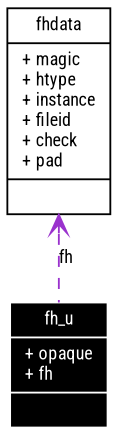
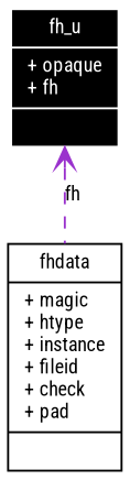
  digraph {
    fontname="Roboto Condensed"
    node [fontname="Roboto Condensed" fontsize=10 shape=record]
    n1 [color=white fillcolor=black fontcolor=white height=0.2 label="{fh_u\n|+ opaque\l+ fh\l|}" style=filled width=0.4]
    n2 [color=black height=0.2 label="{fhdata\n|+ magic\l+ htype\l+ instance\l+ fileid\l+ check\l+ pad\l|}" width=0.4]
-   n2 -> n1 [arrowtail=open color=darkorchid3 dir=back fontname="Roboto Condensed" fontsize=10 label=fh labelfontname=Helvetica labelfontsize=10 style=dashed]
+   n1 -> n2 [arrowtail=open color=darkorchid3 dir=back fontname="Roboto Condensed" fontsize=10 label=fh labelfontname=Helvetica labelfontsize=10 style=dashed]
  }
